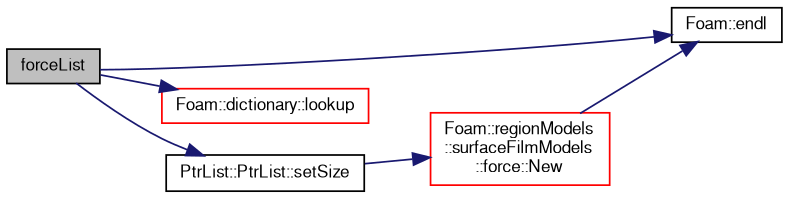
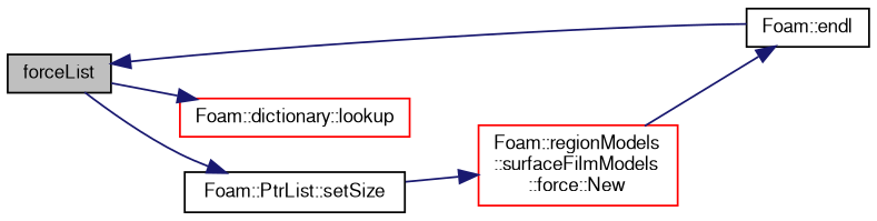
  digraph {
    rankdir=LR
    node [color=black fontname=FreeSans fontsize=10 shape=record]
    edge [color=midnightblue fontname=FreeSans fontsize=10 labelfontname=FreeSans labelfontsize=10 style=solid]
    n1 [fillcolor=grey75 fontcolor=black height=0.2 label=forceList style=filled width=0.4]
    n2 [height=0.2 label="Foam::endl" width=0.4]
    n3 [color=red height=0.2 label="Foam::dictionary::lookup" width=0.4]
-   n4 [height=0.2 label="PtrList::PtrList::setSize" width=0.4]
+   n4 [height=0.2 label="Foam::PtrList::setSize" width=0.4]
    n5 [color=red height=0.2 label="Foam::regionModels\l::surfaceFilmModels\l::force::New" width=0.4]
-   n1 -> n2
+   n2 -> n1
    n1 -> n3
    n1 -> n4
    n4 -> n5
    n5 -> n2
  }
